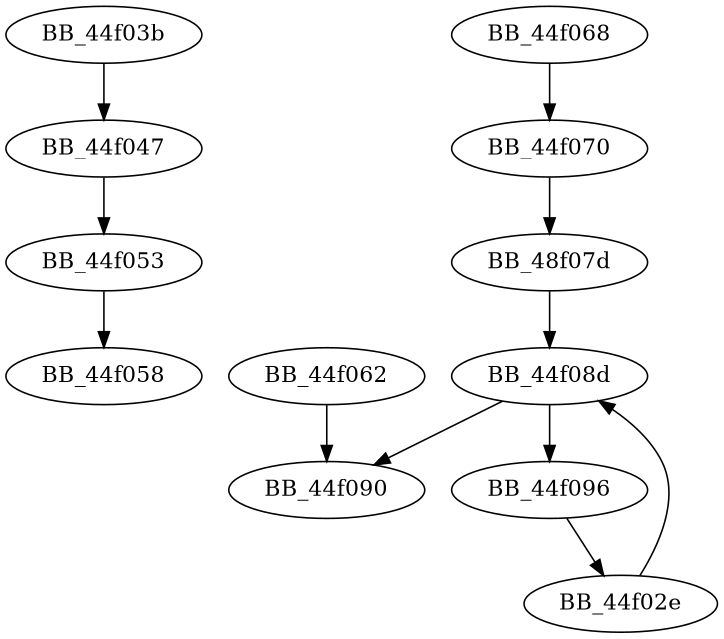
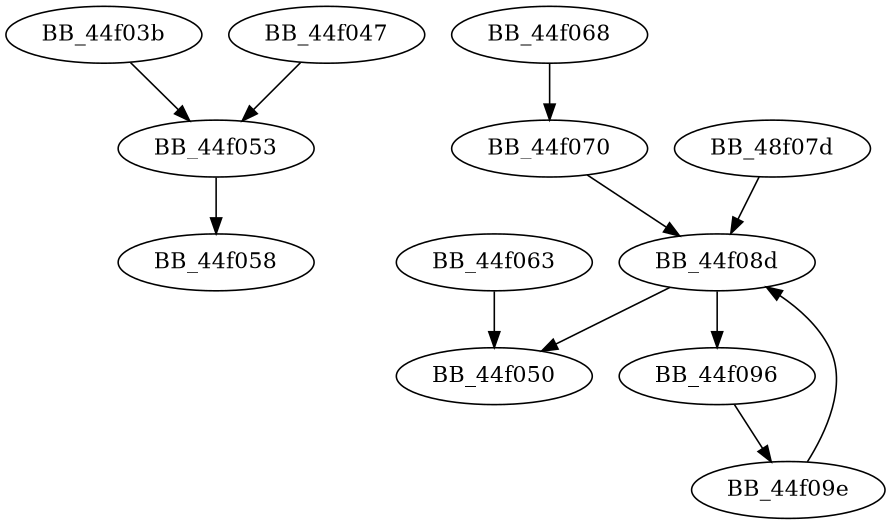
  digraph {
    BB_44f03b
    BB_44f047
    BB_44f053
    BB_44f058
    BB_44f068
    BB_44f070
    n7 [label=BB_48f07d]
-   BB_44f063 [label=BB_44f062]
-   BB_44f090
+   BB_44f063
+   BB_44f090 [label=BB_44f050]
    BB_44f08d
    BB_44f096
-   BB_44f09e [label=BB_44f02e]
-   BB_44f03b -> BB_44f047
+   BB_44f09e
+   BB_44f03b -> BB_44f053
    BB_44f047 -> BB_44f053
    BB_44f053 -> BB_44f058
    BB_44f068 -> BB_44f070
-   BB_44f070 -> n7
+   BB_44f070 -> BB_44f08d
    n7 -> BB_44f08d
    BB_44f063 -> BB_44f090
    BB_44f08d -> BB_44f090
    BB_44f08d -> BB_44f096
    BB_44f096 -> BB_44f09e
    BB_44f09e -> BB_44f08d
  }
